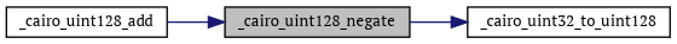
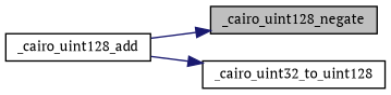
  digraph {
    fontname="PT Serif"
    rankdir=LR
    node [color=black fillcolor=white fontname="PT Serif" fontsize=10 shape=record style=filled]
    edge [color=midnightblue fontname="PT Serif" fontsize=10 labelfontname=Helvetica labelfontsize=10 style=solid]
    n1 [fillcolor=grey75 fontcolor=black height=0.2 label=_cairo_uint128_negate width=0.4]
    n2 [height=0.2 label=_cairo_uint32_to_uint128 width=0.4]
    n3 [height=0.2 label=_cairo_uint128_add width=0.4]
-   n1 -> n2
+   n3 -> n2
    n3 -> n1
  }
